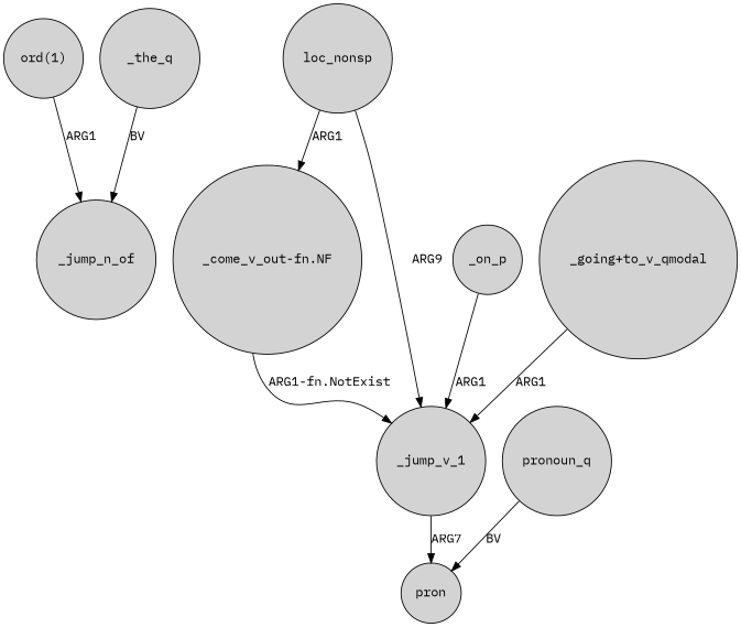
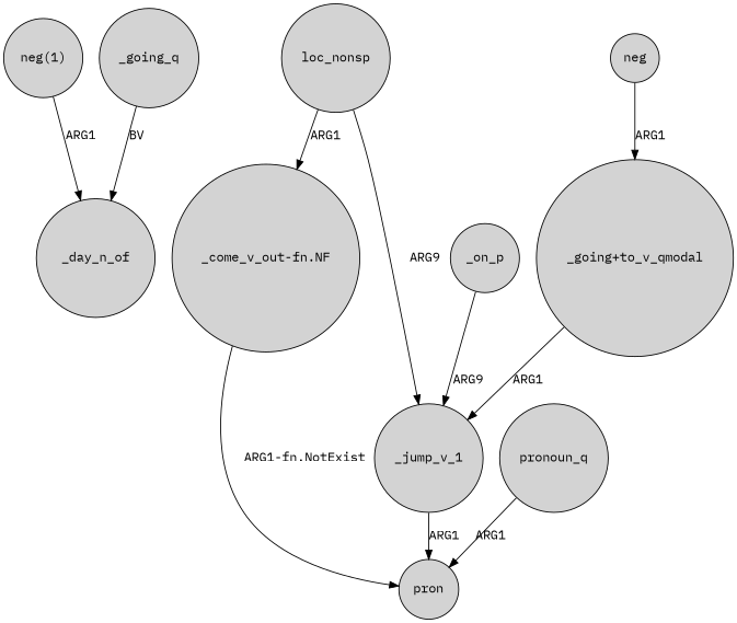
  digraph {
    fontname="IBM Plex Mono"
    node [fontname="IBM Plex Mono" shape=circle style=filled]
    edge [fontname="IBM Plex Mono"]
-   "ord(1)"
-   _day_n_of [label=_jump_n_of]
+   "ord(1)" [label="neg(1)"]
+   _day_n_of
+   neg
    "_going+to_v_qmodal"
    _jump_v_1
    pron
    "_come_v_out-fn.NF"
    loc_nonsp
    _on_p
-   _the_q
+   _the_q [label=_going_q]
    pronoun_q
    "ord(1)" -> _day_n_of [label=ARG1]
+   neg -> "_going+to_v_qmodal" [label=ARG1]
    "_going+to_v_qmodal" -> _jump_v_1 [label=ARG1]
-   _jump_v_1 -> pron [label=ARG7]
-   "_come_v_out-fn.NF" -> _jump_v_1 [label="ARG1-fn.NotExist"]
+   _jump_v_1 -> pron [label=ARG1]
+   "_come_v_out-fn.NF" -> pron [label="ARG1-fn.NotExist"]
    loc_nonsp -> _jump_v_1 [label=ARG9]
    loc_nonsp -> "_come_v_out-fn.NF" [label=ARG1]
-   _on_p -> _jump_v_1 [label=ARG1]
+   _on_p -> _jump_v_1 [label=ARG9]
    _the_q -> _day_n_of [label=BV]
-   pronoun_q -> pron [label=BV]
+   pronoun_q -> pron [label=ARG1]
  }
